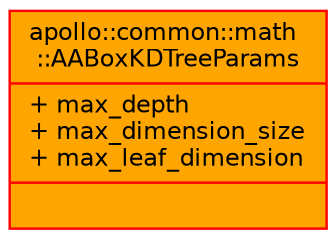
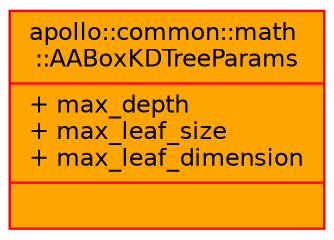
  digraph {
-   n1 [color=red fillcolor=orange fontcolor=black fontname=Helvetica fontsize=10 height=0.2 label="{apollo::common::math\l::AABoxKDTreeParams\n|+ max_depth\l+ max_dimension_size\l+ max_leaf_dimension\l|}" shape=record style=filled width=0.4]
+   n1 [color=red fillcolor=orange fontcolor=black fontname=Helvetica fontsize=10 height=0.2 label="{apollo::common::math\l::AABoxKDTreeParams\n|+ max_depth\l+ max_leaf_size\l+ max_leaf_dimension\l|}" shape=record style=filled width=0.4]
  }
